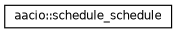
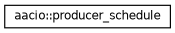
  digraph {
    rankdir=LR
-   n1 [color=black fillcolor=white fontname=Helvetica fontsize=10 height=0.2 label="aacio::schedule_schedule" shape=record style=filled width=0.4]
+   n1 [color=black fillcolor=white fontname=Helvetica fontsize=10 height=0.2 label="aacio::producer_schedule" shape=record style=filled width=0.4]
  }
